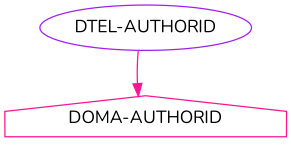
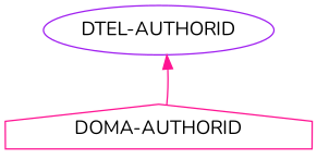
  digraph {
    fontname=Nunito
    node [fontname=Nunito]
    "DTEL-AUTHORID" [color=purple shape=ellipse]
    "DOMA-AUTHORID" [color=deeppink shape=house]
-   "DTEL-AUTHORID" -> "DOMA-AUTHORID" [color=deeppink fontname=Nunito]
+   "DOMA-AUTHORID" -> "DTEL-AUTHORID" [color=deeppink fontname=Nunito]
  }
